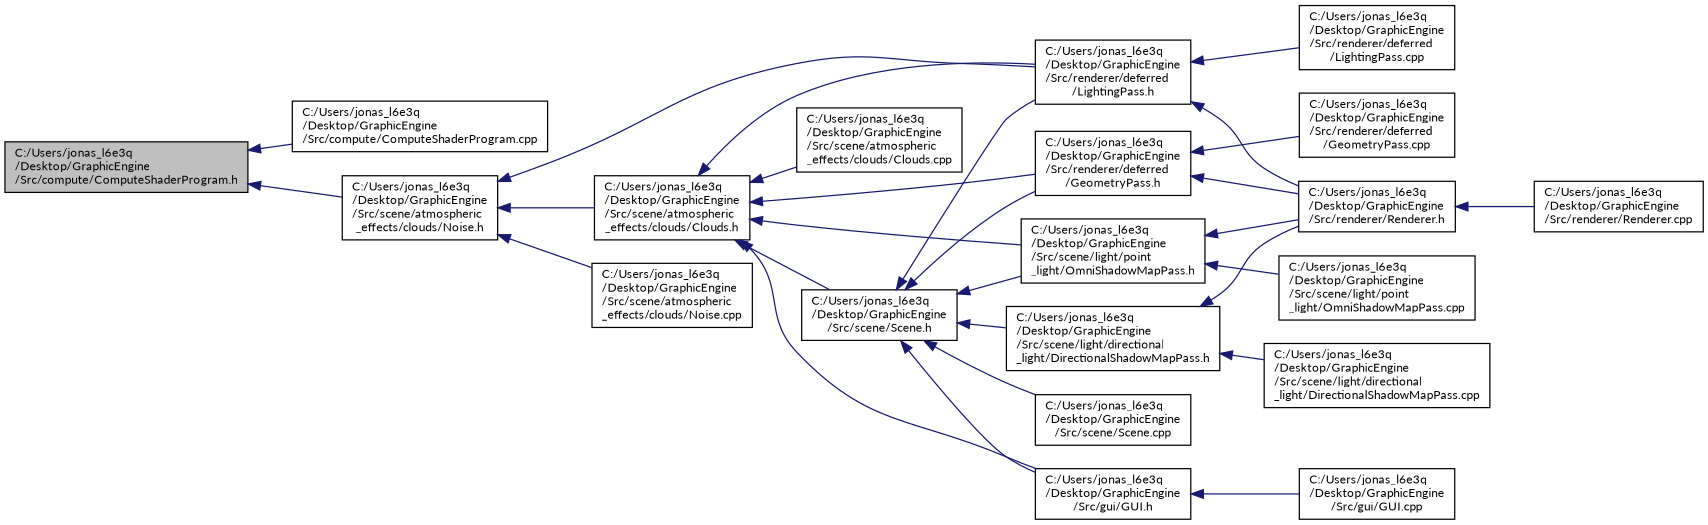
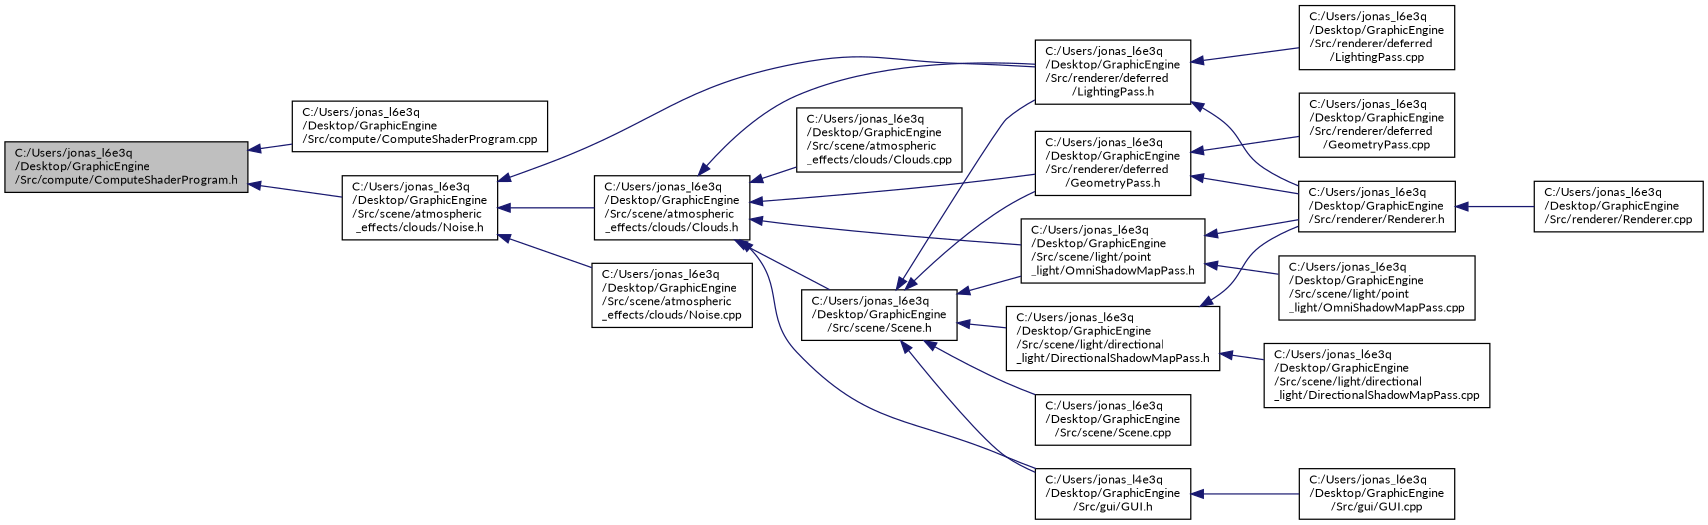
  digraph {
    fontname=Lato
    rankdir=LR
    node [color=black fontname=Lato fontsize=10 shape=record]
    edge [color=midnightblue dir=back fontname=Lato fontsize=10 labelfontname=Helvetica labelfontsize=10 style=solid]
    n1 [fillcolor=grey75 fontcolor=black height=0.2 label="C:/Users/jonas_l6e3q\l/Desktop/GraphicEngine\l/Src/compute/ComputeShaderProgram.h" style=filled width=0.4]
    n2 [height=0.2 label="C:/Users/jonas_l6e3q\l/Desktop/GraphicEngine\l/Src/compute/ComputeShaderProgram.cpp" width=0.4]
    n3 [height=0.2 label="C:/Users/jonas_l6e3q\l/Desktop/GraphicEngine\l/Src/scene/atmospheric\l_effects/clouds/Noise.h" width=0.4]
    n4 [height=0.2 label="C:/Users/jonas_l6e3q\l/Desktop/GraphicEngine\l/Src/renderer/deferred\l/LightingPass.h" width=0.4]
    n5 [height=0.2 label="C:/Users/jonas_l6e3q\l/Desktop/GraphicEngine\l/Src/scene/atmospheric\l_effects/clouds/Clouds.h" width=0.4]
    n6 [height=0.2 label="C:/Users/jonas_l6e3q\l/Desktop/GraphicEngine\l/Src/scene/atmospheric\l_effects/clouds/Noise.cpp" width=0.4]
    n7 [height=0.2 label="C:/Users/jonas_l6e3q\l/Desktop/GraphicEngine\l/Src/renderer/Renderer.h" width=0.4]
    n8 [height=0.2 label="C:/Users/jonas_l6e3q\l/Desktop/GraphicEngine\l/Src/renderer/deferred\l/LightingPass.cpp" width=0.4]
-   n9 [height=0.2 label="C:/Users/jonas_l6e3q\l/Desktop/GraphicEngine\l/Src/gui/GUI.h" width=0.4]
+   n9 [height=0.2 label="C:/Users/jonas_l4e3q\l/Desktop/GraphicEngine\l/Src/gui/GUI.h" width=0.4]
    n10 [height=0.2 label="C:/Users/jonas_l6e3q\l/Desktop/GraphicEngine\l/Src/renderer/deferred\l/GeometryPass.h" width=0.4]
    n11 [height=0.2 label="C:/Users/jonas_l6e3q\l/Desktop/GraphicEngine\l/Src/scene/Scene.h" width=0.4]
    n12 [height=0.2 label="C:/Users/jonas_l6e3q\l/Desktop/GraphicEngine\l/Src/scene/light/point\l_light/OmniShadowMapPass.h" width=0.4]
    n13 [height=0.2 label="C:/Users/jonas_l6e3q\l/Desktop/GraphicEngine\l/Src/scene/atmospheric\l_effects/clouds/Clouds.cpp" width=0.4]
    n14 [height=0.2 label="C:/Users/jonas_l6e3q\l/Desktop/GraphicEngine\l/Src/renderer/Renderer.cpp" width=0.4]
    n15 [height=0.2 label="C:/Users/jonas_l6e3q\l/Desktop/GraphicEngine\l/Src/gui/GUI.cpp" width=0.4]
    n16 [height=0.2 label="C:/Users/jonas_l6e3q\l/Desktop/GraphicEngine\l/Src/renderer/deferred\l/GeometryPass.cpp" width=0.4]
    n17 [height=0.2 label="C:/Users/jonas_l6e3q\l/Desktop/GraphicEngine\l/Src/scene/Scene.cpp" width=0.4]
    n18 [height=0.2 label="C:/Users/jonas_l6e3q\l/Desktop/GraphicEngine\l/Src/scene/light/directional\l_light/DirectionalShadowMapPass.h" width=0.4]
    n19 [height=0.2 label="C:/Users/jonas_l6e3q\l/Desktop/GraphicEngine\l/Src/scene/light/point\l_light/OmniShadowMapPass.cpp" width=0.4]
    n20 [height=0.2 label="C:/Users/jonas_l6e3q\l/Desktop/GraphicEngine\l/Src/scene/light/directional\l_light/DirectionalShadowMapPass.cpp" width=0.4]
    n1 -> n2
    n1 -> n3
    n3 -> n4
    n3 -> n5
    n3 -> n6
    n4 -> n7
    n4 -> n8
    n5 -> n4
    n5 -> n9
    n5 -> n10
    n5 -> n11
    n5 -> n12
    n5 -> n13
    n7 -> n14
    n9 -> n15
    n10 -> n7
    n10 -> n16
    n11 -> n4
    n11 -> n9
    n11 -> n10
    n11 -> n12
    n11 -> n17
    n11 -> n18
    n12 -> n7
    n12 -> n19
    n18 -> n7
    n18 -> n20
  }
